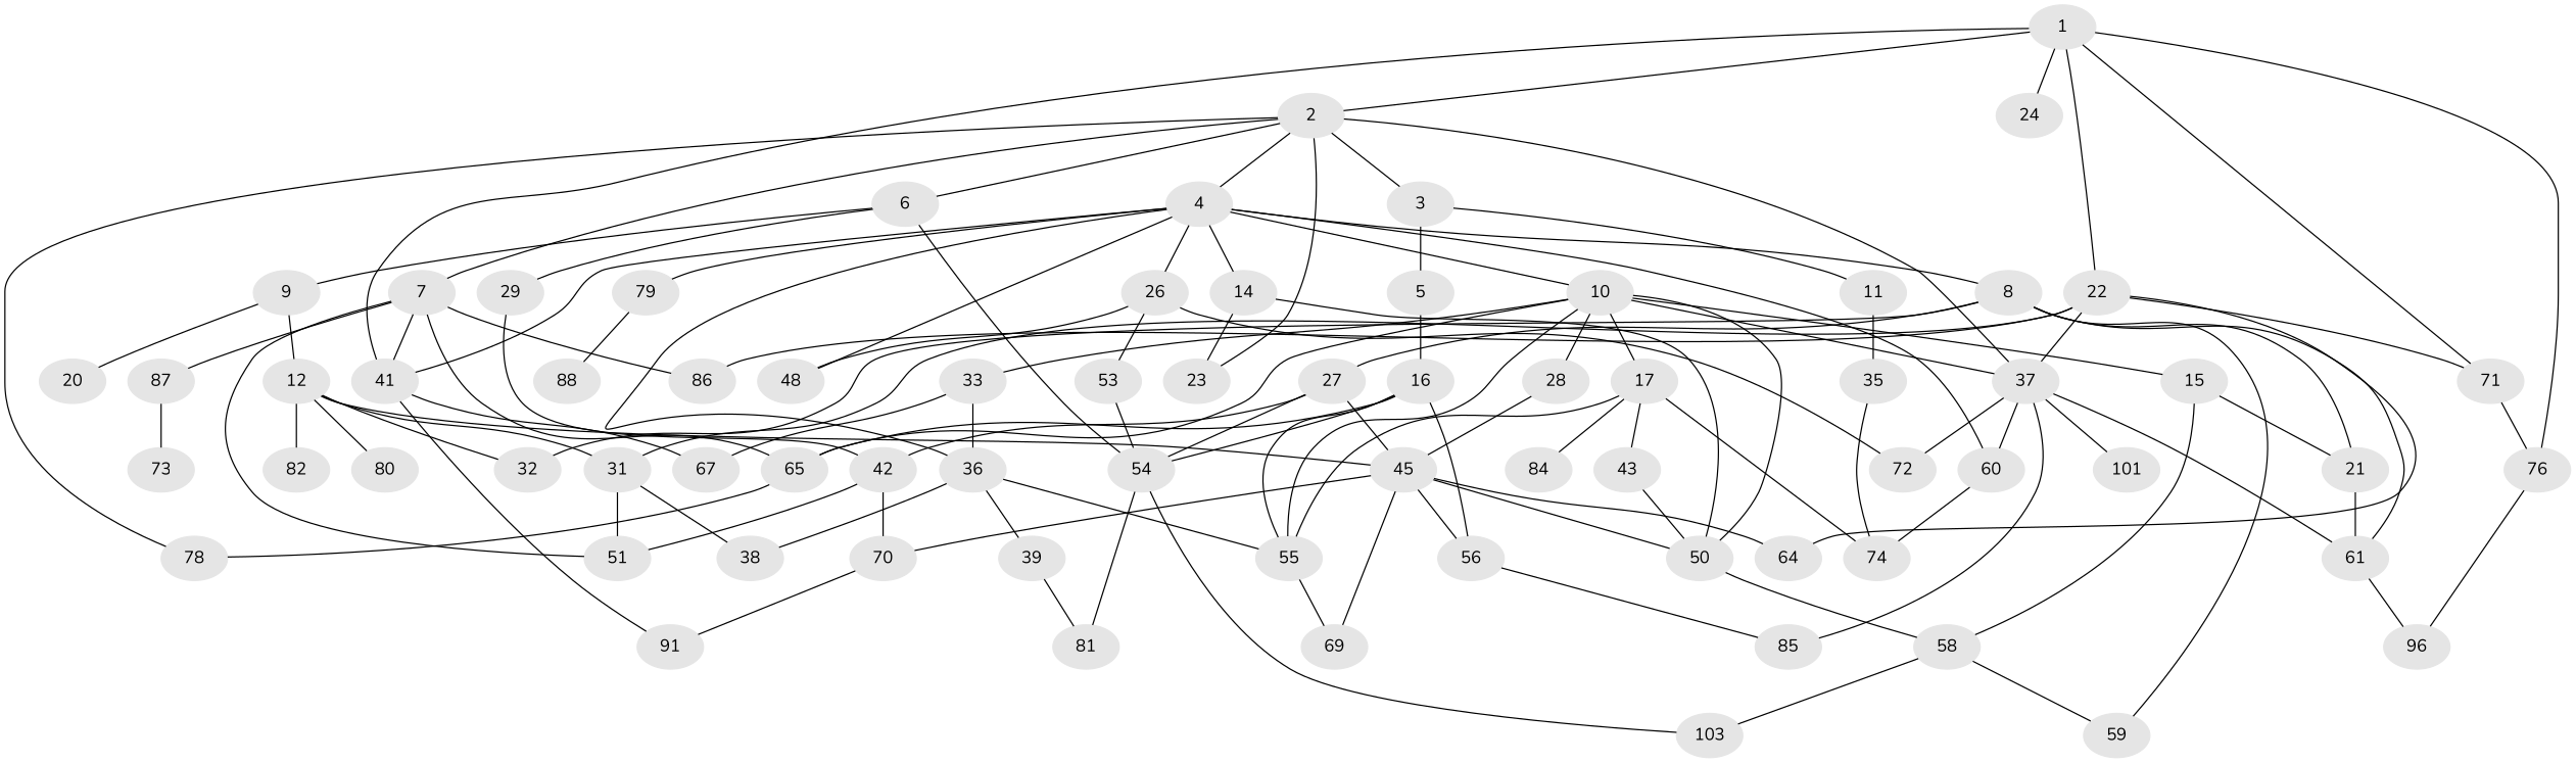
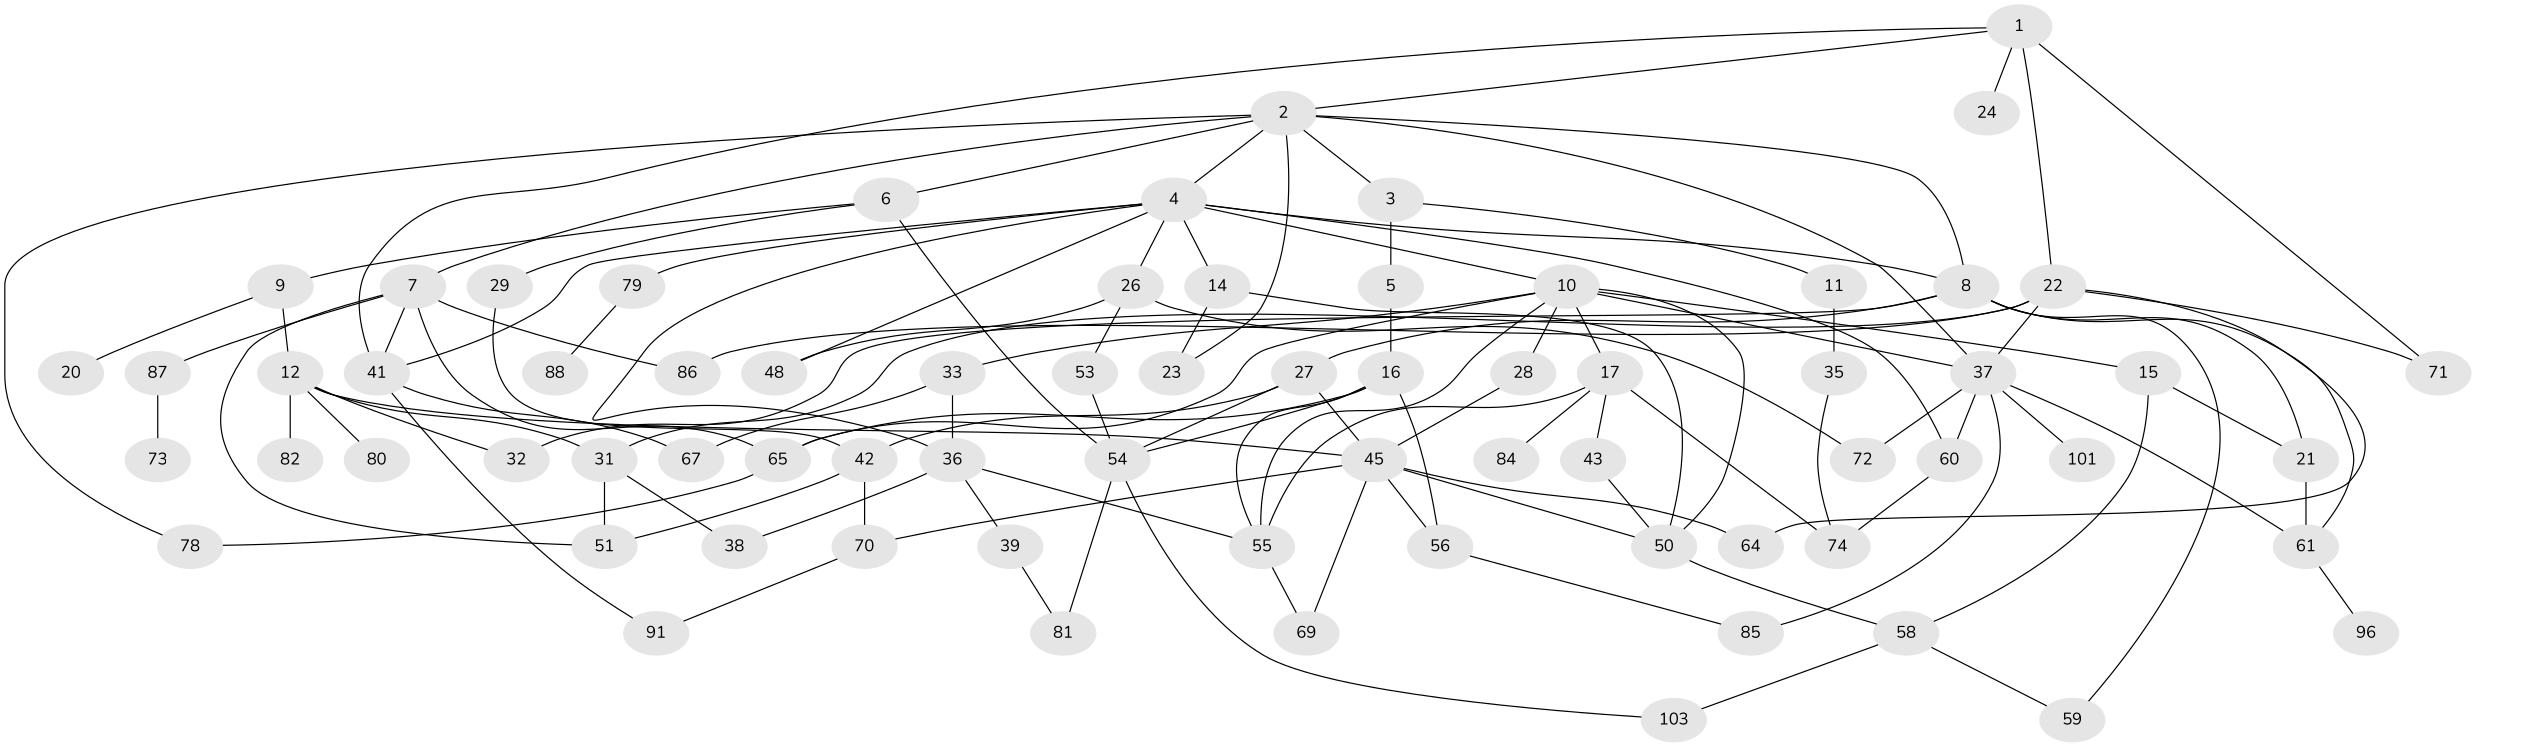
  graph {
    fontname=Nunito
    node [color=gray90 fontname=Nunito style=filled]
    edge [fontname=Nunito]
    1 [super="+19"]
    2 [super="+46"]
    22 [super="+30"]
    24
    41 [super="+44"]
    71
-   76 [super="+97"]
    3
    4 [super="+18"]
    6 [super="+102"]
    7 [super="+25"]
    8 [super="+13"]
    23
    37 [super="+47"]
    78
    86
    31 [super="+62"]
    64 [super="+94"]
    67
    91
    n21 [label=96]
    5 [super="+68"]
    11
    10 [super="+106"]
    14 [super="+77"]
    26
    36 [super="+105"]
    n28 [label=48]
    60
    79
    9
    29
    54 [super="+93"]
    51 [super="+95"]
    65 [super="+99"]
    87
    21 [super="+49"]
    27 [super="+57"]
    32
    59
    61
    72 [super="+89"]
    85
    101
    16
    35
    15
    17 [super="+100"]
    28
    33
    50 [super="+96"]
    55 [super="+92"]
    53 [super="+63"]
    38
    39 [super="+75"]
    74 [super="+90"]
    88
    56 [super="+104"]
    12 [super="+66"]
    20
    42 [super="+48"]
    81
    103
    73
    45 [super="+52"]
    80
    82
    58
    43
    84
    69
    70 [super="+83"]
    1 -- 2
    1 -- 22
    1 -- 24
    1 -- 41
    1 -- 71
-   1 -- 76
    2 -- 3
    2 -- 4
    2 -- 6
    2 -- 7
+   2 -- 8
    2 -- 23
    2 -- 37
    2 -- 78
    22 -- 71
    22 -- 37
    22 -- 86
    22 -- 31
    22 -- 64
    41 -- 67
    41 -- 91
-   71 -- 76
-   76 -- n21
    3 -- 5
    3 -- 11
    4 -- 41
    4 -- 8
    4 -- 10
    4 -- 14
    4 -- 26
    4 -- 36
    4 -- n28
    4 -- 60
    4 -- 79
    6 -- 9
    6 -- 29
    6 -- 54
    7 -- 41
    7 -- 86
    7 -- 51
    7 -- 65
    7 -- 87
    8 -- 21
    8 -- 27
    8 -- 32
    8 -- 59
    8 -- 61
    37 -- 60
    37 -- 61
    37 -- 72
    37 -- 85
    37 -- 101
    31 -- 51
    31 -- 38
    5 -- 16
    11 -- 35
    10 -- 37
    10 -- 65
    10 -- 15
    10 -- 17 [weight=2]
    10 -- 28
    10 -- 33
    10 -- 50
    10 -- 55
    14 -- 23
    14 -- 50
    26 -- n28
    26 -- 72
    26 -- 53
    36 -- 55
    36 -- 38
    36 -- 39
    60 -- 74
    79 -- 88
    9 -- 12
    9 -- 20
    29 -- 42
    54 -- 81
    54 -- 103
    65 -- 78
    87 -- 73
    21 -- 61
    27 -- 54
    27 -- 42
    27 -- 45
    61 -- n21
    16 -- 54
    16 -- 65
    16 -- 55
    16 -- 56
    35 -- 74
    15 -- 21
    15 -- 58
    17 -- 55
    17 -- 74
    17 -- 43
    17 -- 84
    28 -- 45
    33 -- 67
    33 -- 36
    50 -- 58
    55 -- 69
    53 -- 54
    39 -- 81
    56 -- 85
    12 -- 31
    12 -- 32
    12 -- 45
    12 -- 80
    12 -- 82
    42 -- 51
    42 -- 70
    45 -- 64
    45 -- 50
    45 -- 56
    45 -- 69
    45 -- 70
    58 -- 59
    58 -- 103
    43 -- 50
    70 -- 91
  }
